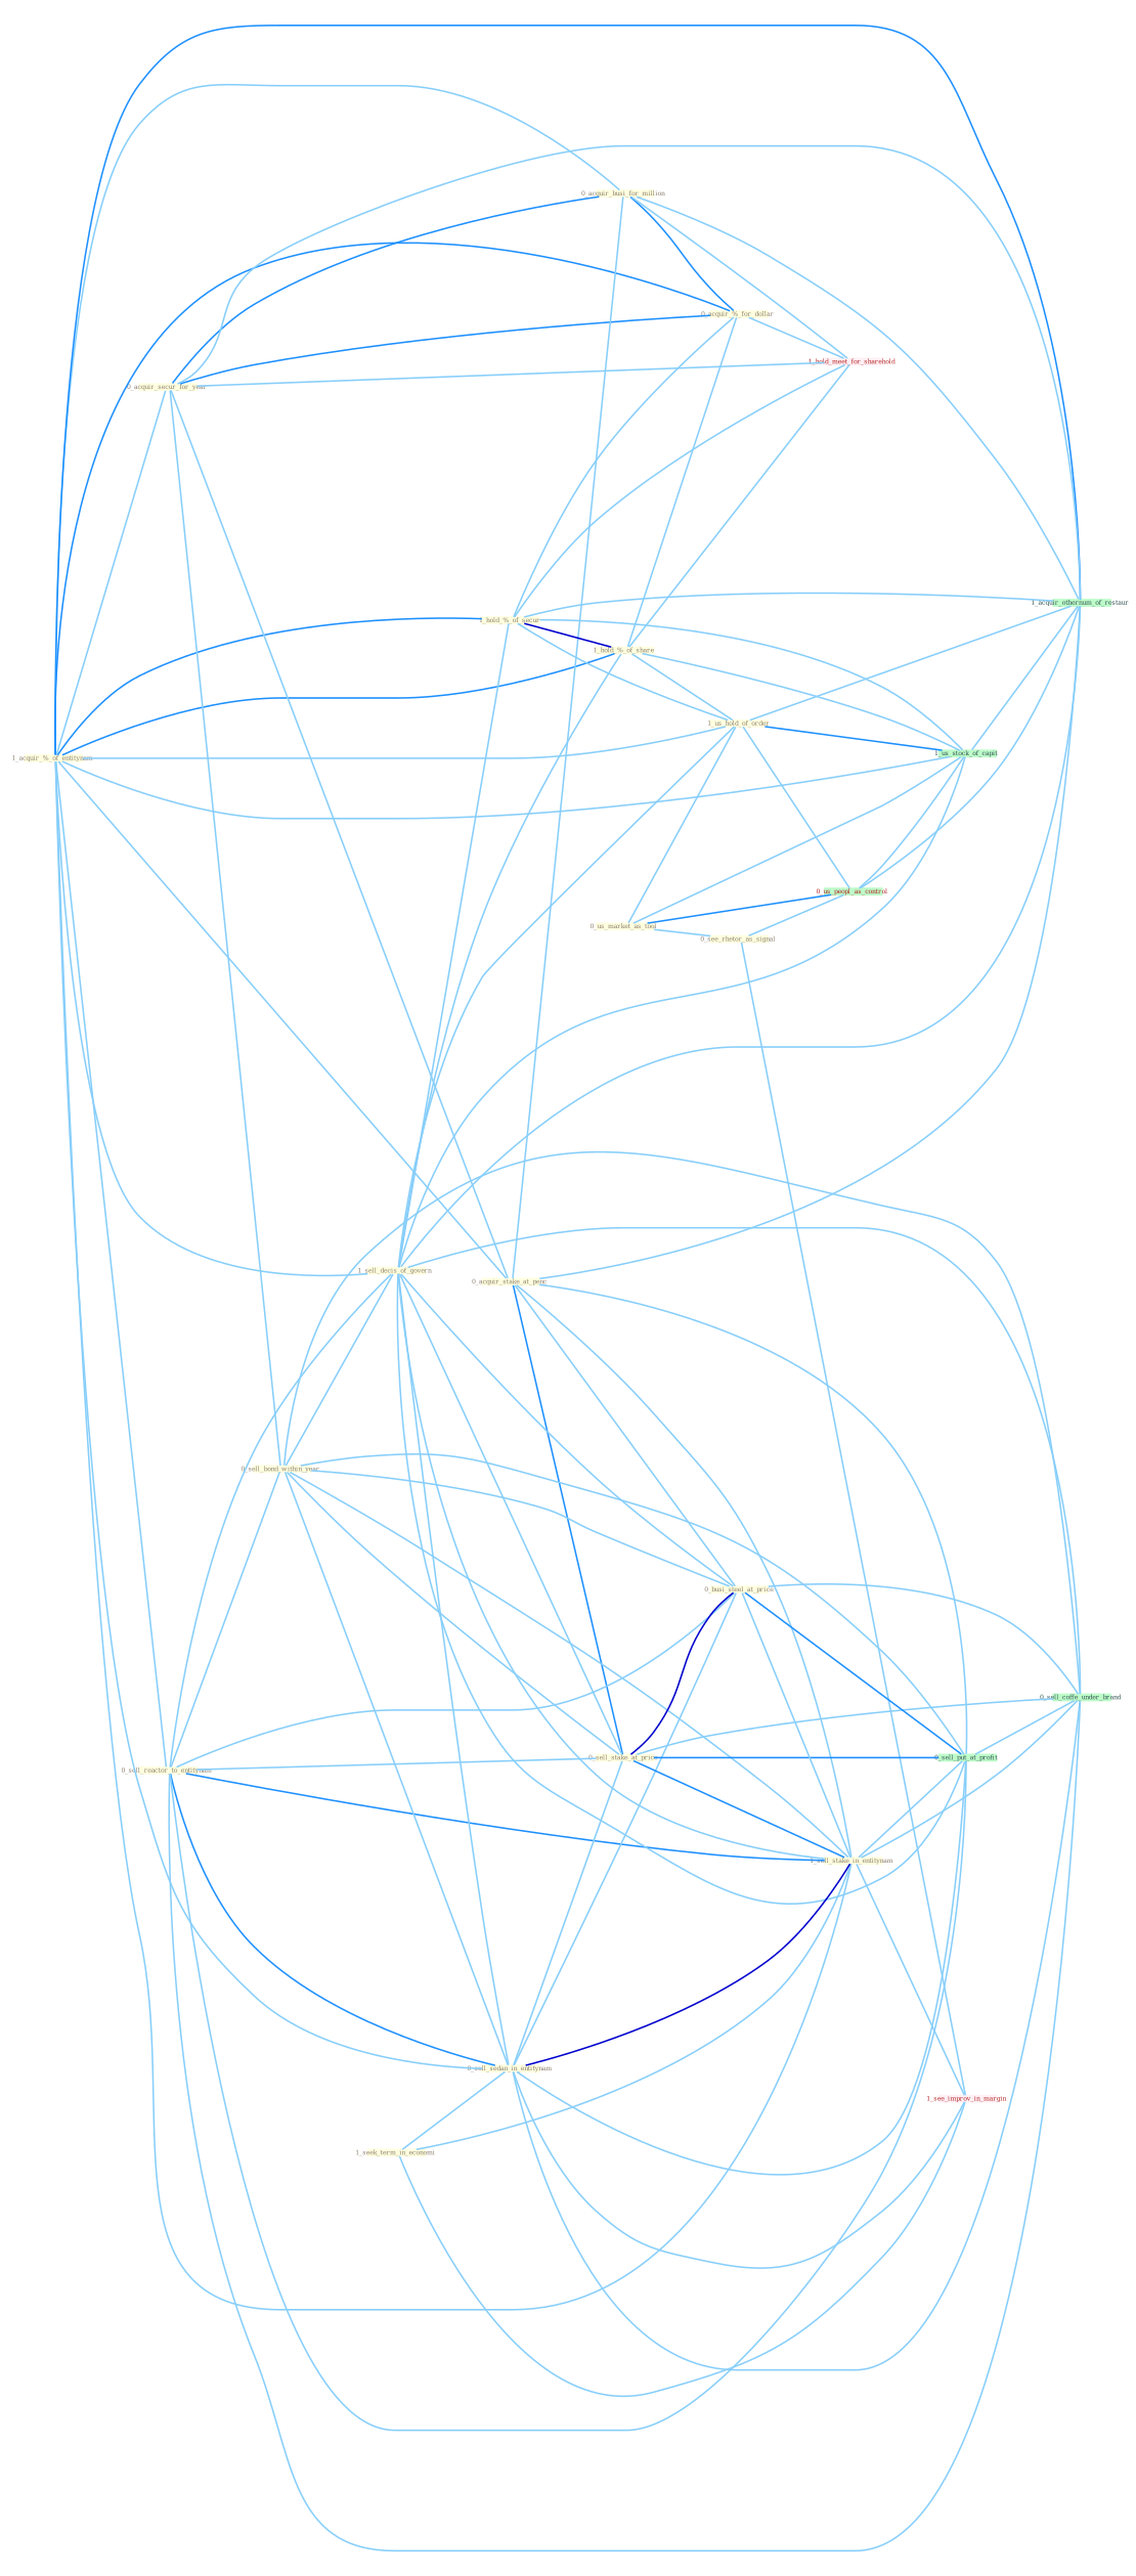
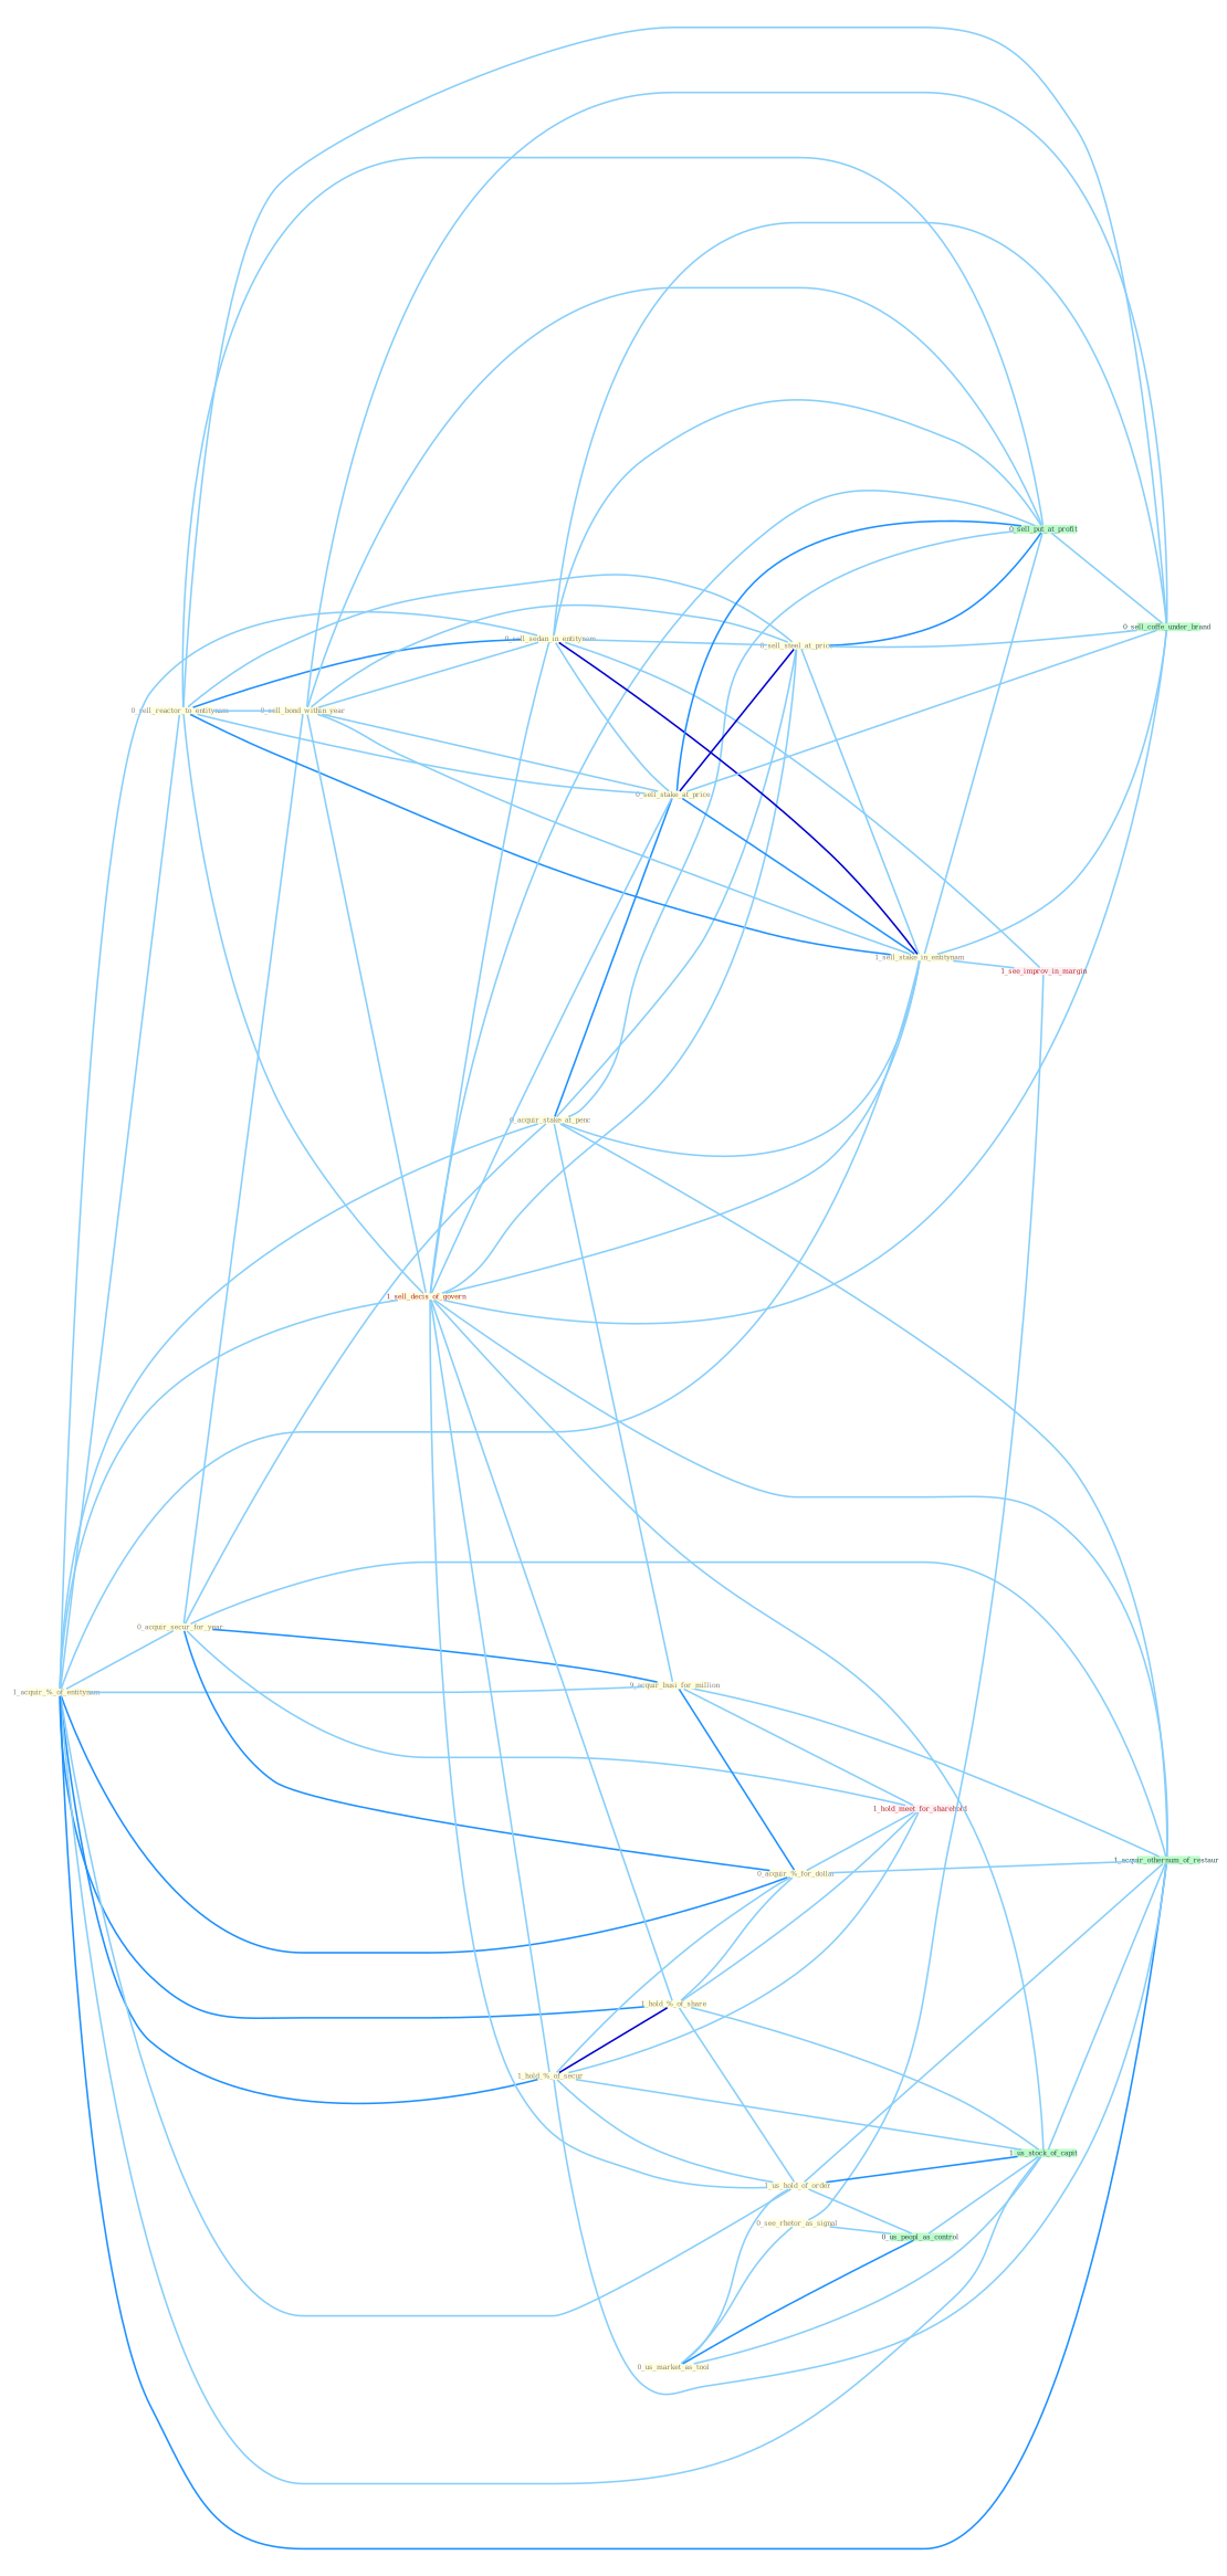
  graph {
    rankdir=LR
    node [color="#ffffe0" fixedsize=true fontcolor="#8b7d6b" fontsize=4 shape=polygon style=filled]
    edge [color="#87cefa" w=1]
    "1_acquir_%_of_entitynam " [height=.06 width=.5]
    "0_acquir_secur_for_year " [height=.06 width=.5]
    "0_acquir_stake_at_penc " [height=.06 width=.5]
    "0_sell_reactor_to_entitynam " [height=.06 width=.5]
-   "1_seek_term_in_economi " [height=.06 width=.5]
    "0_sell_bond_within_year " [height=.06 width=.5]
-   "1_sell_decis_of_govern " [height=.06 width=.5]
+   "1_sell_decis_of_govern " [fontcolor="#b22222" height=.06 width=.5]
    "0_us_market_as_tool " [height=.06 width=.5]
    "1_hold_%_of_secur " [height=.06 width=.5]
    "1_hold_%_of_share " [height=.06 width=.5]
    "0_see_rhetor_as_signal " [height=.06 width=.5]
-   "0_acquir_busi_for_million " [height=.06 width=.5]
+   "0_acquir_busi_for_million " [height=.06 width=.5 label="9_acquir_busi_for_million"]
    "0_acquir_%_for_dollar " [height=.06 width=.5]
    n14 [height=.06 label="1_us_hold_of_order" width=.5]
    "0_sell_sedan_in_entitynam " [height=.06 width=.5]
    "0_sell_stake_at_price " [height=.06 width=.5]
-   "0_sell_steel_at_price " [height=.06 width=.5 label="0_busi_steel_at_price"]
+   "0_sell_steel_at_price " [height=.06 width=.5]
    "1_sell_stake_in_entitynam " [height=.06 width=.5]
    "1_see_improv_in_margin " [color="#fff0f5" fontcolor="#b22222" height=.06 width=.5]
    "1_hold_meet_for_sharehold " [color="#fff0f5" fontcolor="#b22222" height=.06 width=.5]
    "1_us_stock_of_capit " [color="#BDFCC9" fontcolor="#2f4f4f" height=.06 width=.5]
    "1_acquir_othernum_of_restaur " [color="#BDFCC9" fontcolor="#2f4f4f" height=.06 width=.5]
    "0_sell_put_at_profit " [color="#BDFCC9" fontcolor="#2f4f4f" height=.06 width=.5]
    "0_sell_coffe_under_brand " [color="#BDFCC9" fontcolor="#2f4f4f" height=.06 width=.5]
-   "0_us_peopl_as_control " [color="#BDFCC9" fontcolor="#b22222" height=.06 width=.5]
+   "0_us_peopl_as_control " [color="#BDFCC9" fontcolor="#2f4f4f" height=.06 width=.5]
    subgraph sub_1 {
      "1_acquir_%_of_entitynam "
      "0_acquir_secur_for_year "
      "0_acquir_stake_at_penc "
      "0_sell_reactor_to_entitynam "
-     "1_seek_term_in_economi "
      "0_sell_bond_within_year "
      "1_sell_decis_of_govern "
      "0_us_market_as_tool "
      "1_hold_%_of_secur "
      "1_hold_%_of_share "
      "0_see_rhetor_as_signal "
      "0_acquir_busi_for_million "
      "0_acquir_%_for_dollar "
      n14
      "0_sell_sedan_in_entitynam "
      "0_sell_stake_at_price "
      "0_sell_steel_at_price "
      "1_sell_stake_in_entitynam "
    }
    subgraph sub_2 {
      "1_see_improv_in_margin "
      "1_hold_meet_for_sharehold "
    }
    "1_acquir_%_of_entitynam " -- "0_acquir_secur_for_year "
    "1_acquir_%_of_entitynam " -- "0_acquir_stake_at_penc "
    "1_acquir_%_of_entitynam " -- "0_sell_reactor_to_entitynam "
    "1_acquir_%_of_entitynam " -- "1_sell_decis_of_govern "
    "1_acquir_%_of_entitynam " -- "1_hold_%_of_secur " [color="#1e90ff" w=2]
    "1_acquir_%_of_entitynam " -- "1_hold_%_of_share " [color="#1e90ff" w=2]
    "1_acquir_%_of_entitynam " -- "0_acquir_busi_for_million "
    "1_acquir_%_of_entitynam " -- "0_acquir_%_for_dollar " [color="#1e90ff" w=2]
    "1_acquir_%_of_entitynam " -- n14
    "1_acquir_%_of_entitynam " -- "0_sell_sedan_in_entitynam "
    "1_acquir_%_of_entitynam " -- "1_sell_stake_in_entitynam "
    "1_acquir_%_of_entitynam " -- "1_us_stock_of_capit "
    "1_acquir_%_of_entitynam " -- "1_acquir_othernum_of_restaur " [color="#1e90ff" w=2]
    "0_acquir_secur_for_year " -- "0_acquir_stake_at_penc "
    "0_acquir_secur_for_year " -- "0_sell_bond_within_year "
    "0_acquir_secur_for_year " -- "0_acquir_busi_for_million " [color="#1e90ff" w=2]
    "0_acquir_secur_for_year " -- "0_acquir_%_for_dollar " [color="#1e90ff" w=2]
    "0_acquir_secur_for_year " -- "1_hold_meet_for_sharehold "
    "0_acquir_secur_for_year " -- "1_acquir_othernum_of_restaur "
    "0_acquir_stake_at_penc " -- "0_acquir_busi_for_million "
    "0_acquir_stake_at_penc " -- "0_sell_stake_at_price " [color="#1e90ff" w=2]
    "0_acquir_stake_at_penc " -- "0_sell_steel_at_price "
    "0_acquir_stake_at_penc " -- "1_sell_stake_in_entitynam "
    "0_acquir_stake_at_penc " -- "1_acquir_othernum_of_restaur "
    "0_acquir_stake_at_penc " -- "0_sell_put_at_profit "
    "0_sell_reactor_to_entitynam " -- "0_sell_bond_within_year "
    "0_sell_reactor_to_entitynam " -- "1_sell_decis_of_govern "
    "0_sell_reactor_to_entitynam " -- "0_sell_sedan_in_entitynam " [color="#1e90ff" w=2]
    "0_sell_reactor_to_entitynam " -- "0_sell_stake_at_price "
    "0_sell_reactor_to_entitynam " -- "0_sell_steel_at_price "
    "0_sell_reactor_to_entitynam " -- "1_sell_stake_in_entitynam " [color="#1e90ff" w=2]
    "0_sell_reactor_to_entitynam " -- "0_sell_put_at_profit "
    "0_sell_reactor_to_entitynam " -- "0_sell_coffe_under_brand "
-   "1_seek_term_in_economi " -- "0_sell_sedan_in_entitynam "
-   "1_seek_term_in_economi " -- "1_sell_stake_in_entitynam "
-   "1_seek_term_in_economi " -- "1_see_improv_in_margin "
    "0_sell_bond_within_year " -- "1_sell_decis_of_govern "
    "0_sell_bond_within_year " -- "0_sell_sedan_in_entitynam "
    "0_sell_bond_within_year " -- "0_sell_stake_at_price "
    "0_sell_bond_within_year " -- "0_sell_steel_at_price "
    "0_sell_bond_within_year " -- "1_sell_stake_in_entitynam "
    "0_sell_bond_within_year " -- "0_sell_put_at_profit "
    "0_sell_bond_within_year " -- "0_sell_coffe_under_brand "
    "1_sell_decis_of_govern " -- "1_hold_%_of_secur "
    "1_sell_decis_of_govern " -- "1_hold_%_of_share "
    "1_sell_decis_of_govern " -- n14
    "1_sell_decis_of_govern " -- "0_sell_sedan_in_entitynam "
    "1_sell_decis_of_govern " -- "0_sell_stake_at_price "
    "1_sell_decis_of_govern " -- "0_sell_steel_at_price "
    "1_sell_decis_of_govern " -- "1_sell_stake_in_entitynam "
    "1_sell_decis_of_govern " -- "1_us_stock_of_capit "
    "1_sell_decis_of_govern " -- "1_acquir_othernum_of_restaur "
    "1_sell_decis_of_govern " -- "0_sell_put_at_profit "
    "1_sell_decis_of_govern " -- "0_sell_coffe_under_brand "
    "0_us_market_as_tool " -- "0_see_rhetor_as_signal "
    "0_us_market_as_tool " -- n14
    "0_us_market_as_tool " -- "1_us_stock_of_capit "
    "0_us_market_as_tool " -- "0_us_peopl_as_control " [color="#1e90ff" w=2]
    "1_hold_%_of_secur " -- "1_hold_%_of_share " [color="#0000cd" w=3]
    "1_hold_%_of_secur " -- "0_acquir_%_for_dollar "
    "1_hold_%_of_secur " -- n14
    "1_hold_%_of_secur " -- "1_hold_meet_for_sharehold "
    "1_hold_%_of_secur " -- "1_us_stock_of_capit "
    "1_hold_%_of_secur " -- "1_acquir_othernum_of_restaur "
    "1_hold_%_of_share " -- "0_acquir_%_for_dollar "
    "1_hold_%_of_share " -- n14
    "1_hold_%_of_share " -- "1_hold_meet_for_sharehold "
    "1_hold_%_of_share " -- "1_us_stock_of_capit "
    "0_see_rhetor_as_signal " -- "1_see_improv_in_margin "
    "0_see_rhetor_as_signal " -- "0_us_peopl_as_control "
    "0_acquir_busi_for_million " -- "0_acquir_%_for_dollar " [color="#1e90ff" w=2]
    "0_acquir_busi_for_million " -- "1_hold_meet_for_sharehold "
    "0_acquir_busi_for_million " -- "1_acquir_othernum_of_restaur "
    "0_acquir_%_for_dollar " -- "1_hold_meet_for_sharehold "
-   "0_us_peopl_as_control " -- "1_acquir_othernum_of_restaur "
+   "0_acquir_%_for_dollar " -- "1_acquir_othernum_of_restaur "
    n14 -- "1_us_stock_of_capit " [color="#1e90ff" w=2]
    n14 -- "1_acquir_othernum_of_restaur "
    n14 -- "0_us_peopl_as_control "
    "0_sell_sedan_in_entitynam " -- "0_sell_stake_at_price "
    "0_sell_sedan_in_entitynam " -- "0_sell_steel_at_price "
    "0_sell_sedan_in_entitynam " -- "1_sell_stake_in_entitynam " [color="#0000cd" w=3]
    "0_sell_sedan_in_entitynam " -- "1_see_improv_in_margin "
    "0_sell_sedan_in_entitynam " -- "0_sell_put_at_profit "
    "0_sell_sedan_in_entitynam " -- "0_sell_coffe_under_brand "
    "0_sell_stake_at_price " -- "0_sell_steel_at_price " [color="#0000cd" w=3]
    "0_sell_stake_at_price " -- "1_sell_stake_in_entitynam " [color="#1e90ff" w=2]
    "0_sell_stake_at_price " -- "0_sell_put_at_profit " [color="#1e90ff" w=2]
    "0_sell_stake_at_price " -- "0_sell_coffe_under_brand "
    "0_sell_steel_at_price " -- "1_sell_stake_in_entitynam "
    "0_sell_steel_at_price " -- "0_sell_put_at_profit " [color="#1e90ff" w=2]
    "0_sell_steel_at_price " -- "0_sell_coffe_under_brand "
    "1_sell_stake_in_entitynam " -- "1_see_improv_in_margin "
    "1_sell_stake_in_entitynam " -- "0_sell_put_at_profit "
    "1_sell_stake_in_entitynam " -- "0_sell_coffe_under_brand "
    "1_us_stock_of_capit " -- "1_acquir_othernum_of_restaur "
    "0_sell_put_at_profit " -- "0_sell_coffe_under_brand "
    "0_us_peopl_as_control " -- "1_us_stock_of_capit "
  }
